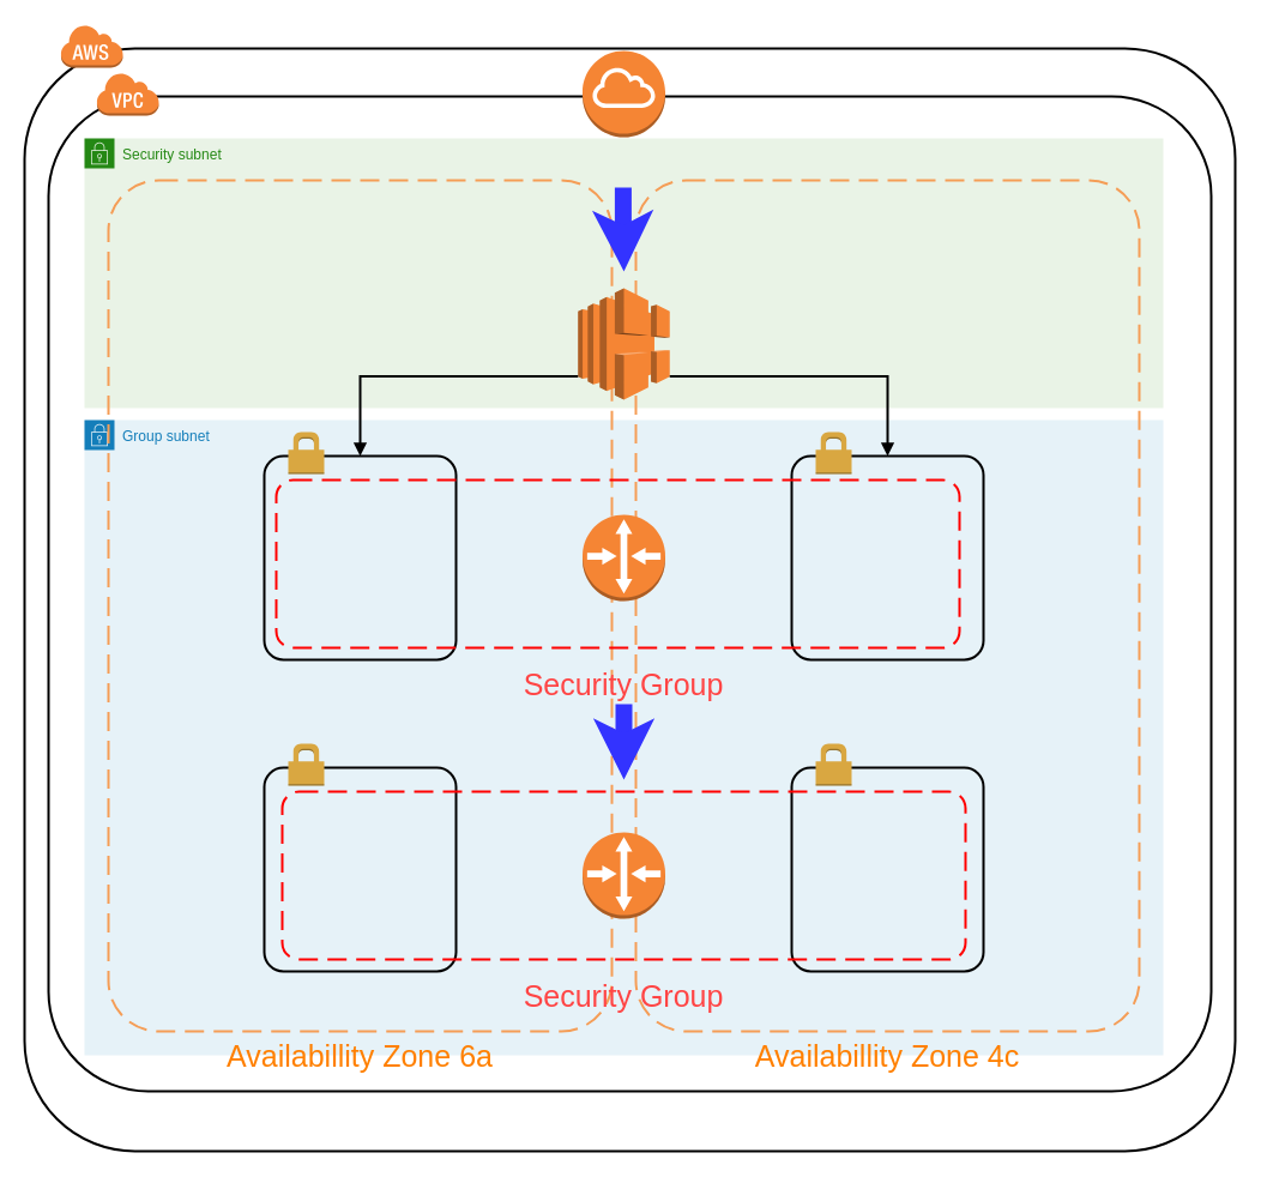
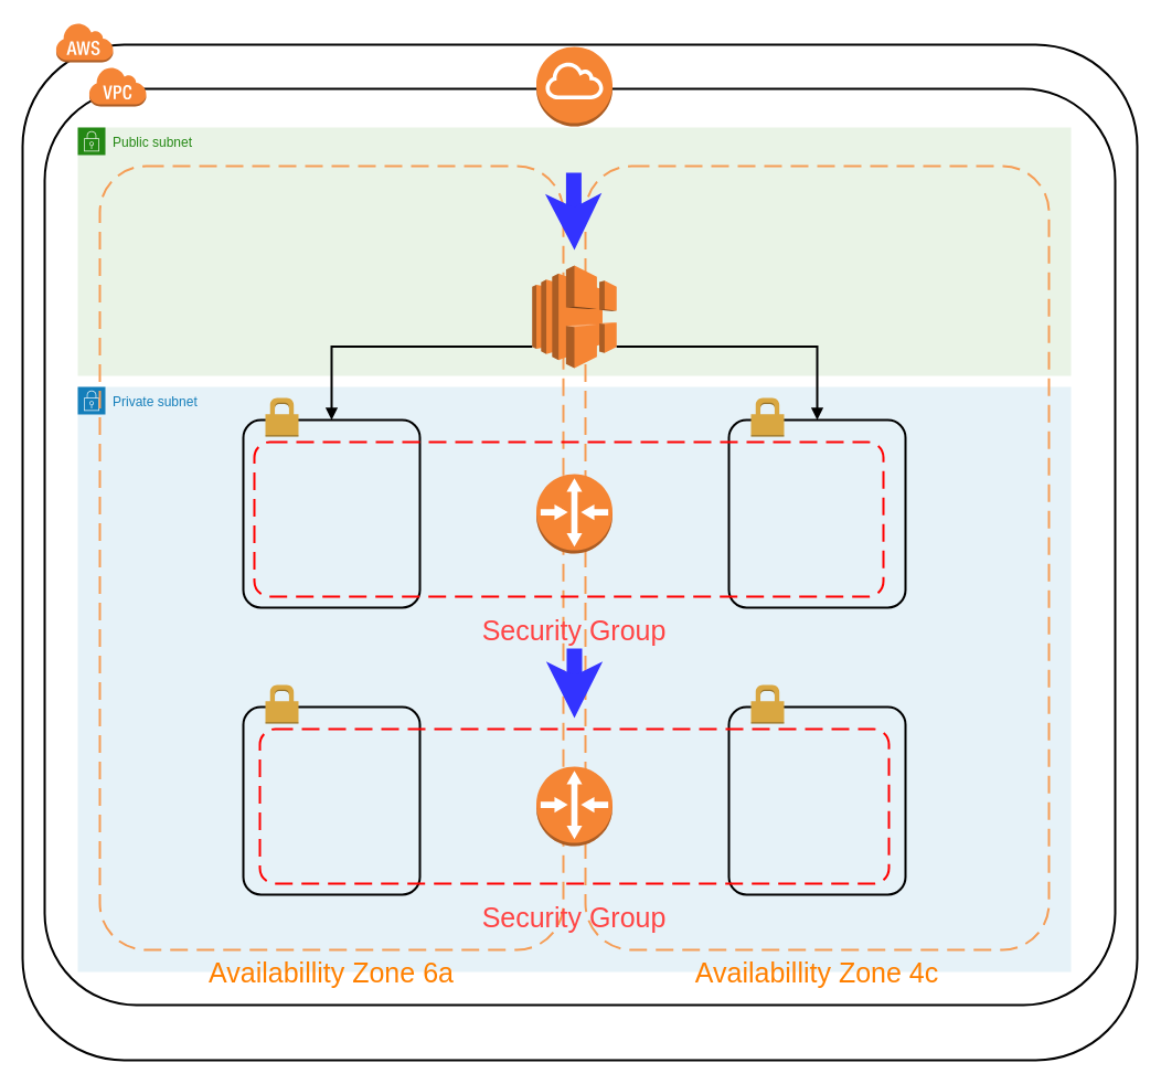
  <mxCell id="0" />
  <mxCell id="1" parent="0" />
  <mxCell id="2" value="" style="rounded=1;arcSize=10;dashed=0;fillColor=none;gradientColor=none;strokeWidth=2;" parent="1" vertex="1"><mxGeometry x="20" y="40" width="1010" height="920" as="geometry" /></mxCell>
  <mxCell id="3" value="" style="dashed=0;html=1;shape=mxgraph.aws3.cloud;fillColor=#F58536;gradientColor=none;dashed=0;" parent="1" vertex="1"><mxGeometry x="50" y="20" width="52" height="36" as="geometry" /></mxCell>
  <mxCell id="4" value="" style="rounded=1;arcSize=10;dashed=0;fillColor=none;gradientColor=none;strokeWidth=2;" parent="1" vertex="1"><mxGeometry x="40" y="80" width="970" height="830" as="geometry" /></mxCell>
  <mxCell id="5" value="" style="dashed=0;html=1;shape=mxgraph.aws3.virtual_private_cloud;fillColor=#F58536;gradientColor=none;dashed=0;" parent="1" vertex="1"><mxGeometry x="80" y="60" width="52" height="36" as="geometry" /></mxCell>
- <mxCell id="6" value="Security subnet" style="points=[[0,0],[0.25,0],[0.5,0],[0.75,0],[1,0],[1,0.25],[1,0.5],[1,0.75],[1,1],[0.75,1],[0.5,1],[0.25,1],[0,1],[0,0.75],[0,0.5],[0,0.25]];outlineConnect=0;gradientColor=none;html=1;whiteSpace=wrap;fontSize=12;fontStyle=0;shape=mxgraph.aws4.group;grIcon=mxgraph.aws4.group_security_group;grStroke=0;strokeColor=#248814;fillColor=#E9F3E6;verticalAlign=top;align=left;spacingLeft=30;fontColor=#248814;dashed=0;" parent="1" vertex="1"><mxGeometry x="70" y="115" width="900" height="225" as="geometry" /></mxCell>
+ <mxCell id="6" value="Public subnet" style="points=[[0,0],[0.25,0],[0.5,0],[0.75,0],[1,0],[1,0.25],[1,0.5],[1,0.75],[1,1],[0.75,1],[0.5,1],[0.25,1],[0,1],[0,0.75],[0,0.5],[0,0.25]];outlineConnect=0;gradientColor=none;html=1;whiteSpace=wrap;fontSize=12;fontStyle=0;shape=mxgraph.aws4.group;grIcon=mxgraph.aws4.group_security_group;grStroke=0;strokeColor=#248814;fillColor=#E9F3E6;verticalAlign=top;align=left;spacingLeft=30;fontColor=#248814;dashed=0;" parent="1" vertex="1"><mxGeometry x="70" y="115" width="900" height="225" as="geometry" /></mxCell>
  <mxCell id="7" value="" style="outlineConnect=0;dashed=0;verticalLabelPosition=bottom;verticalAlign=top;align=center;html=1;shape=mxgraph.aws3.internet_gateway;fillColor=#F58534;gradientColor=none;" parent="1" vertex="1"><mxGeometry x="485.5" y="42" width="69" height="72" as="geometry" /></mxCell>
- <mxCell id="8" value="Group subnet" style="points=[[0,0],[0.25,0],[0.5,0],[0.75,0],[1,0],[1,0.25],[1,0.5],[1,0.75],[1,1],[0.75,1],[0.5,1],[0.25,1],[0,1],[0,0.75],[0,0.5],[0,0.25]];outlineConnect=0;gradientColor=none;html=1;whiteSpace=wrap;fontSize=12;fontStyle=0;shape=mxgraph.aws4.group;grIcon=mxgraph.aws4.group_security_group;grStroke=0;strokeColor=#147EBA;fillColor=#E6F2F8;verticalAlign=top;align=left;spacingLeft=30;fontColor=#147EBA;dashed=0;" vertex="1" parent="1"><mxGeometry x="70" y="350" width="900" height="530" as="geometry" /></mxCell>
+ <mxCell id="8" value="Private subnet" style="points=[[0,0],[0.25,0],[0.5,0],[0.75,0],[1,0],[1,0.25],[1,0.5],[1,0.75],[1,1],[0.75,1],[0.5,1],[0.25,1],[0,1],[0,0.75],[0,0.5],[0,0.25]];outlineConnect=0;gradientColor=none;html=1;whiteSpace=wrap;fontSize=12;fontStyle=0;shape=mxgraph.aws4.group;grIcon=mxgraph.aws4.group_security_group;grStroke=0;strokeColor=#147EBA;fillColor=#E6F2F8;verticalAlign=top;align=left;spacingLeft=30;fontColor=#147EBA;dashed=0;" vertex="1" parent="1"><mxGeometry x="70" y="350" width="900" height="530" as="geometry" /></mxCell>
  <mxCell id="9" value="" style="rounded=1;arcSize=10;dashed=1;strokeColor=#F59D56;fillColor=none;gradientColor=none;dashPattern=8 4;strokeWidth=2;" parent="1" vertex="1"><mxGeometry x="90" y="150" width="420" height="710" as="geometry" /></mxCell>
  <mxCell id="10" value="" style="rounded=1;arcSize=10;dashed=1;strokeColor=#F59D56;fillColor=none;gradientColor=none;dashPattern=8 4;strokeWidth=2;" vertex="1" parent="1"><mxGeometry x="530" y="150" width="420" height="710" as="geometry" /></mxCell>
  <mxCell id="11" value="&lt;font style=&quot;font-size: 25px&quot; color=&quot;#ff8000&quot;&gt;Availabillity Zone 6a&lt;/font&gt;" style="text;html=1;strokeColor=none;fillColor=none;align=center;verticalAlign=middle;whiteSpace=wrap;rounded=0;" vertex="1" parent="1"><mxGeometry x="179" y="860" width="242" height="40" as="geometry" /></mxCell>
  <mxCell id="12" value="&lt;font style=&quot;font-size: 25px&quot; color=&quot;#ff8000&quot;&gt;Availabillity Zone 4c&lt;/font&gt;" style="text;html=1;strokeColor=none;fillColor=none;align=center;verticalAlign=middle;whiteSpace=wrap;rounded=0;" vertex="1" parent="1"><mxGeometry x="619" y="860" width="242" height="40" as="geometry" /></mxCell>
  <mxCell id="13" value="" style="rounded=1;arcSize=10;dashed=0;fillColor=none;gradientColor=none;strokeWidth=2;" vertex="1" parent="1"><mxGeometry x="220" y="640" width="160" height="170" as="geometry" /></mxCell>
  <mxCell id="14" value="" style="dashed=0;html=1;shape=mxgraph.aws3.permissions;fillColor=#D9A741;gradientColor=none;dashed=0;" vertex="1" parent="1"><mxGeometry x="240" y="620" width="30" height="35" as="geometry" /></mxCell>
  <mxCell id="15" value="" style="rounded=1;arcSize=10;dashed=0;fillColor=none;gradientColor=none;strokeWidth=2;" vertex="1" parent="1"><mxGeometry x="660" y="640" width="160" height="170" as="geometry" /></mxCell>
  <mxCell id="16" value="" style="dashed=0;html=1;shape=mxgraph.aws3.permissions;fillColor=#D9A741;gradientColor=none;dashed=0;" vertex="1" parent="1"><mxGeometry x="680" y="620" width="30" height="35" as="geometry" /></mxCell>
  <mxCell id="17" value="" style="rounded=1;arcSize=10;dashed=0;fillColor=none;gradientColor=none;strokeWidth=2;" vertex="1" parent="1"><mxGeometry x="220" y="380" width="160" height="170" as="geometry" /></mxCell>
  <mxCell id="18" value="" style="dashed=0;html=1;shape=mxgraph.aws3.permissions;fillColor=#D9A741;gradientColor=none;dashed=0;" vertex="1" parent="1"><mxGeometry x="240" y="360" width="30" height="35" as="geometry" /></mxCell>
  <mxCell id="19" value="" style="rounded=1;arcSize=10;dashed=0;fillColor=none;gradientColor=none;strokeWidth=2;" vertex="1" parent="1"><mxGeometry x="660" y="380" width="160" height="170" as="geometry" /></mxCell>
  <mxCell id="20" value="" style="dashed=0;html=1;shape=mxgraph.aws3.permissions;fillColor=#D9A741;gradientColor=none;dashed=0;" vertex="1" parent="1"><mxGeometry x="680" y="360" width="30" height="35" as="geometry" /></mxCell>
  <mxCell id="21" value="" style="rounded=1;arcSize=10;dashed=1;strokeColor=#ff0000;fillColor=none;gradientColor=none;dashPattern=8 4;strokeWidth=2;" vertex="1" parent="1"><mxGeometry y="400" width="570" height="140" as="geometry" x="230" /></mxCell>
  <mxCell id="22" value="" style="rounded=1;arcSize=10;dashed=1;strokeColor=#ff0000;fillColor=none;gradientColor=none;dashPattern=8 4;strokeWidth=2;" vertex="1" parent="1"><mxGeometry x="235" y="660" width="570" height="140" as="geometry" /></mxCell>
  <mxCell id="23" value="&lt;span style=&quot;font-size: 25px&quot;&gt;&lt;font color=&quot;#ff4545&quot;&gt;Security Group&lt;/font&gt;&lt;/span&gt;" style="text;html=1;strokeColor=none;fillColor=none;align=center;verticalAlign=middle;whiteSpace=wrap;rounded=0;" vertex="1" parent="1"><mxGeometry x="418" y="810" width="204" height="40" as="geometry" /></mxCell>
  <mxCell id="24" value="" style="edgeStyle=orthogonalEdgeStyle;rounded=0;orthogonalLoop=1;jettySize=auto;html=1;jumpSize=7;strokeWidth=14;strokeColor=#3333FF;" edge="1" parent="1"><mxGeometry relative="1" as="geometry"><mxPoint x="520" y="587" as="sourcePoint" /><mxPoint x="520" y="650" as="targetPoint" /></mxGeometry></mxCell>
  <mxCell id="25" value="&lt;span style=&quot;font-size: 25px&quot;&gt;&lt;font color=&quot;#ff4545&quot;&gt;Security Group&lt;/font&gt;&lt;/span&gt;" style="text;html=1;strokeColor=none;fillColor=none;align=center;verticalAlign=middle;whiteSpace=wrap;rounded=0;" vertex="1" parent="1"><mxGeometry x="418" y="550" width="204" height="40" as="geometry" /></mxCell>
  <mxCell id="26" value="" style="shape=image;html=1;verticalAlign=top;verticalLabelPosition=bottom;labelBackgroundColor=#ffffff;imageAspect=0;aspect=fixed;image=https://cdn2.iconfinder.com/data/icons/amazon-aws-stencils/100/Compute__Networking_copy_Amazon_EC2---128.png" vertex="1" parent="1"><mxGeometry x="240" y="406" width="128" height="128" as="geometry" /></mxCell>
  <mxCell id="27" value="" style="shape=image;html=1;verticalAlign=top;verticalLabelPosition=bottom;labelBackgroundColor=#ffffff;imageAspect=0;aspect=fixed;image=https://cdn2.iconfinder.com/data/icons/amazon-aws-stencils/100/Compute__Networking_copy_Amazon_EC2---128.png" vertex="1" parent="1"><mxGeometry x="676" y="401" width="128" height="128" as="geometry" /></mxCell>
  <mxCell id="28" value="" style="shape=image;html=1;verticalAlign=top;verticalLabelPosition=bottom;labelBackgroundColor=#ffffff;imageAspect=0;aspect=fixed;image=https://cdn2.iconfinder.com/data/icons/amazon-aws-stencils/100/Compute__Networking_copy_Amazon_EC2---128.png" vertex="1" parent="1"><mxGeometry x="236" y="661" width="128" height="128" as="geometry" /></mxCell>
  <mxCell id="29" value="" style="shape=image;html=1;verticalAlign=top;verticalLabelPosition=bottom;labelBackgroundColor=#ffffff;imageAspect=0;aspect=fixed;image=https://cdn2.iconfinder.com/data/icons/amazon-aws-stencils/100/Compute__Networking_copy_Amazon_EC2---128.png" vertex="1" parent="1"><mxGeometry x="676" y="666" width="128" height="128" as="geometry" /></mxCell>
  <mxCell id="30" value="" style="outlineConnect=0;dashed=0;verticalLabelPosition=bottom;verticalAlign=top;align=center;html=1;shape=mxgraph.aws3.router;fillColor=#F58534;gradientColor=none;" vertex="1" parent="1"><mxGeometry x="485.5" y="429" width="69" height="72" as="geometry" /></mxCell>
  <mxCell id="31" value="" style="outlineConnect=0;dashed=0;verticalLabelPosition=bottom;verticalAlign=top;align=center;html=1;shape=mxgraph.aws3.router;fillColor=#F58534;gradientColor=none;" vertex="1" parent="1"><mxGeometry x="485.5" y="694" width="69" height="72" as="geometry" /></mxCell>
  <mxCell id="32" value="" style="outlineConnect=0;dashed=0;verticalLabelPosition=bottom;verticalAlign=top;align=center;html=1;shape=mxgraph.aws3.elastic_load_balancing;fillColor=#F58534;gradientColor=none;" vertex="1" parent="1"><mxGeometry x="481.75" y="240" width="76.5" height="93" as="geometry" /></mxCell>
  <mxCell id="33" value="" style="edgeStyle=orthogonalEdgeStyle;html=1;endArrow=none;elbow=vertical;startArrow=block;startFill=1;strokeColor=#000000;rounded=0;exitX=0.5;exitY=0;exitDx=0;exitDy=0;strokeWidth=2;entryX=0;entryY=0.79;entryDx=0;entryDy=0;entryPerimeter=0;" edge="1" parent="1" source="17" target="32"><mxGeometry width="100" relative="1" as="geometry"><mxPoint x="380" y="300" as="sourcePoint" /><mxPoint x="480" y="300" as="targetPoint" /><Array as="points"><mxPoint x="300" y="313" /></Array></mxGeometry></mxCell>
  <mxCell id="34" value="" style="edgeStyle=orthogonalEdgeStyle;html=1;endArrow=none;elbow=vertical;startArrow=block;startFill=1;strokeColor=#000000;rounded=0;exitX=0.5;exitY=0;exitDx=0;exitDy=0;strokeWidth=2;entryX=1;entryY=0.79;entryDx=0;entryDy=0;entryPerimeter=0;" edge="1" parent="1" source="19" target="32"><mxGeometry width="100" relative="1" as="geometry"><mxPoint x="310" y="390" as="sourcePoint" /><mxPoint x="590" y="310" as="targetPoint" /><Array as="points"><mxPoint x="740" y="313" /></Array></mxGeometry></mxCell>
  <mxCell id="35" value="" style="edgeStyle=orthogonalEdgeStyle;rounded=0;orthogonalLoop=1;jettySize=auto;html=1;jumpSize=7;strokeWidth=14;strokeColor=#3333FF;entryX=0.5;entryY=0;entryDx=0;entryDy=0;entryPerimeter=0;" edge="1" parent="1"><mxGeometry relative="1" as="geometry"><mxPoint x="519.41" y="156" as="sourcePoint" /><mxPoint x="520" y="226" as="targetPoint" /><Array as="points"><mxPoint x="519" y="191" /></Array></mxGeometry></mxCell>
